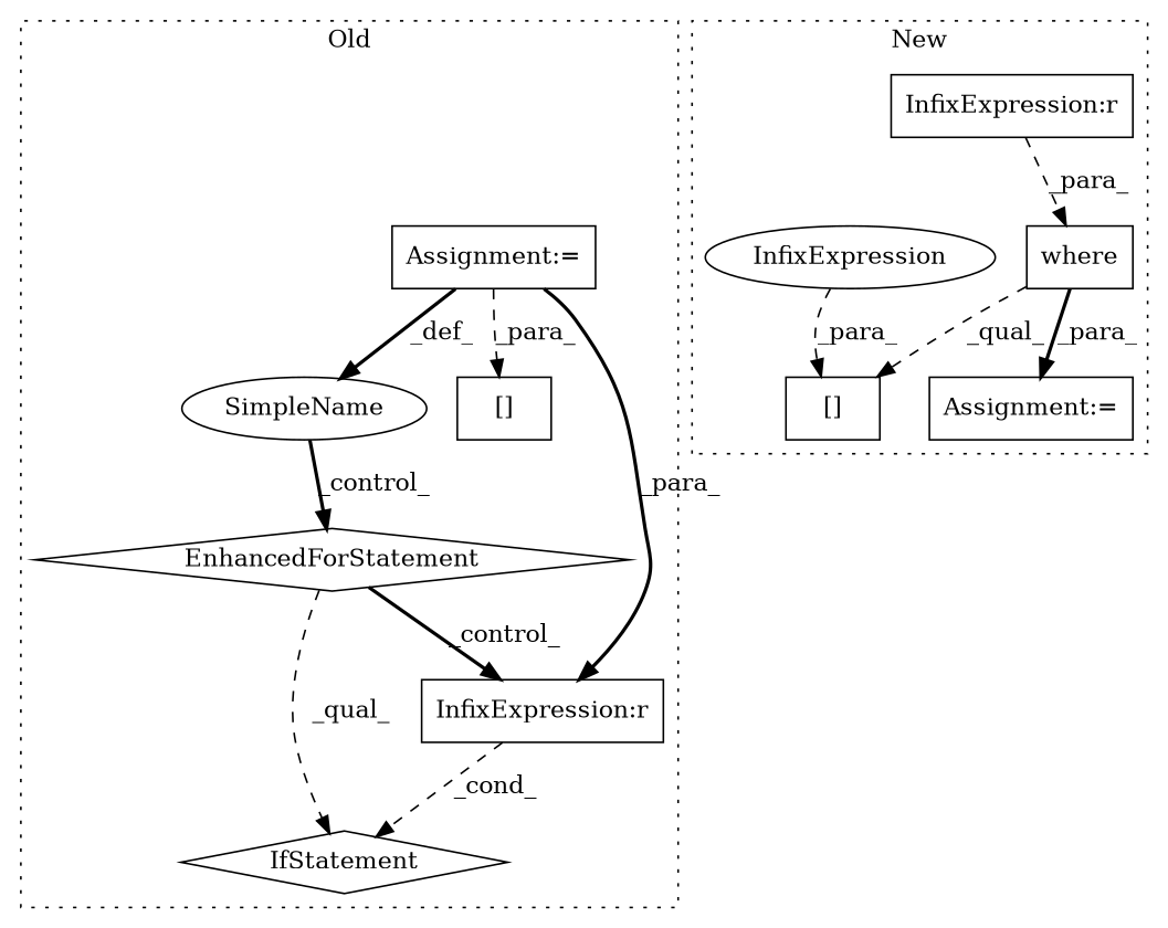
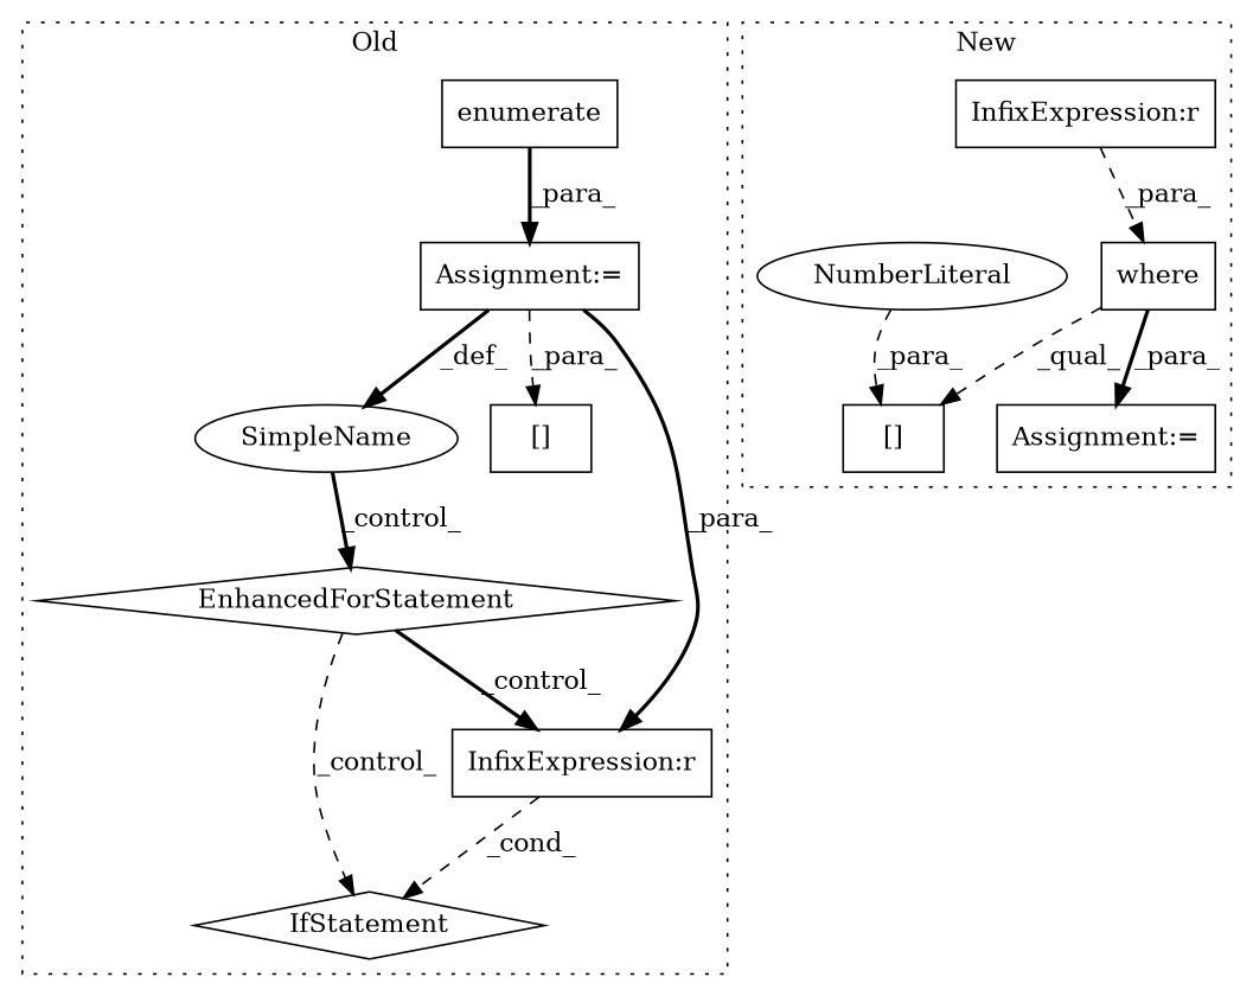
  digraph {
    node [a=7 l=1 s="5639,5731" shape=box]
    edge [style=dashed]
    n1 [a=70 l="63,2" label=EnhancedForStatement shape=diamond]
    n2 [l="63,2" label="Assignment:="]
    n3 [a=25 l="4,2" label=IfStatement s="5906,5919" shape=diamond]
    n4 [a=42 label=SimpleName s=5706 shape=ellipse]
    n5 [a=2 l="19,2" label="[]" s="5859,5893"]
+   n6 [a=32 l="10,1" label=enumerate s="5710,5730"]
    n7 [a=27 l=4 label="InfixExpression:r" s=5911]
    n8 [a=32 l="6,1" label=where s="5596,5612"]
    n9 [label="Assignment:=" s=5626]
    n10 [a=27 l=4 label="InfixExpression:r" s=5606]
    n11 [a=2 l="15,1" label="[]" s="5720,5736"]
-   n12 [a=34 label=InfixExpression s=5735 shape=ellipse]
+   n12 [a=34 label=NumberLiteral s=5735 shape=ellipse]
    subgraph cluster_1 {
      label=Old
      style=dotted
      n1
      n2
      n3
      n4
      n5
+     n6
      n7
    }
    subgraph cluster_2 {
      label=New
      style=dotted
      n8
      n9
      n10
      n11
      n12
    }
-   n1 -> n3 [label=_qual_]
+   n1 -> n3 [label=_control_]
    n1 -> n7 [label=_control_ style=bold]
    n2 -> n4 [label=_def_ style=bold]
    n2 -> n5 [label=_para_]
    n2 -> n7 [label=_para_ style=bold]
    n4 -> n1 [label=_control_ style=bold]
+   n6 -> n2 [label=_para_ style=bold]
    n7 -> n3 [label=_cond_]
    n8 -> n9 [label=_para_ style=bold]
    n8 -> n11 [label=_qual_]
    n10 -> n8 [label=_para_]
    n12 -> n11 [label=_para_]
  }
